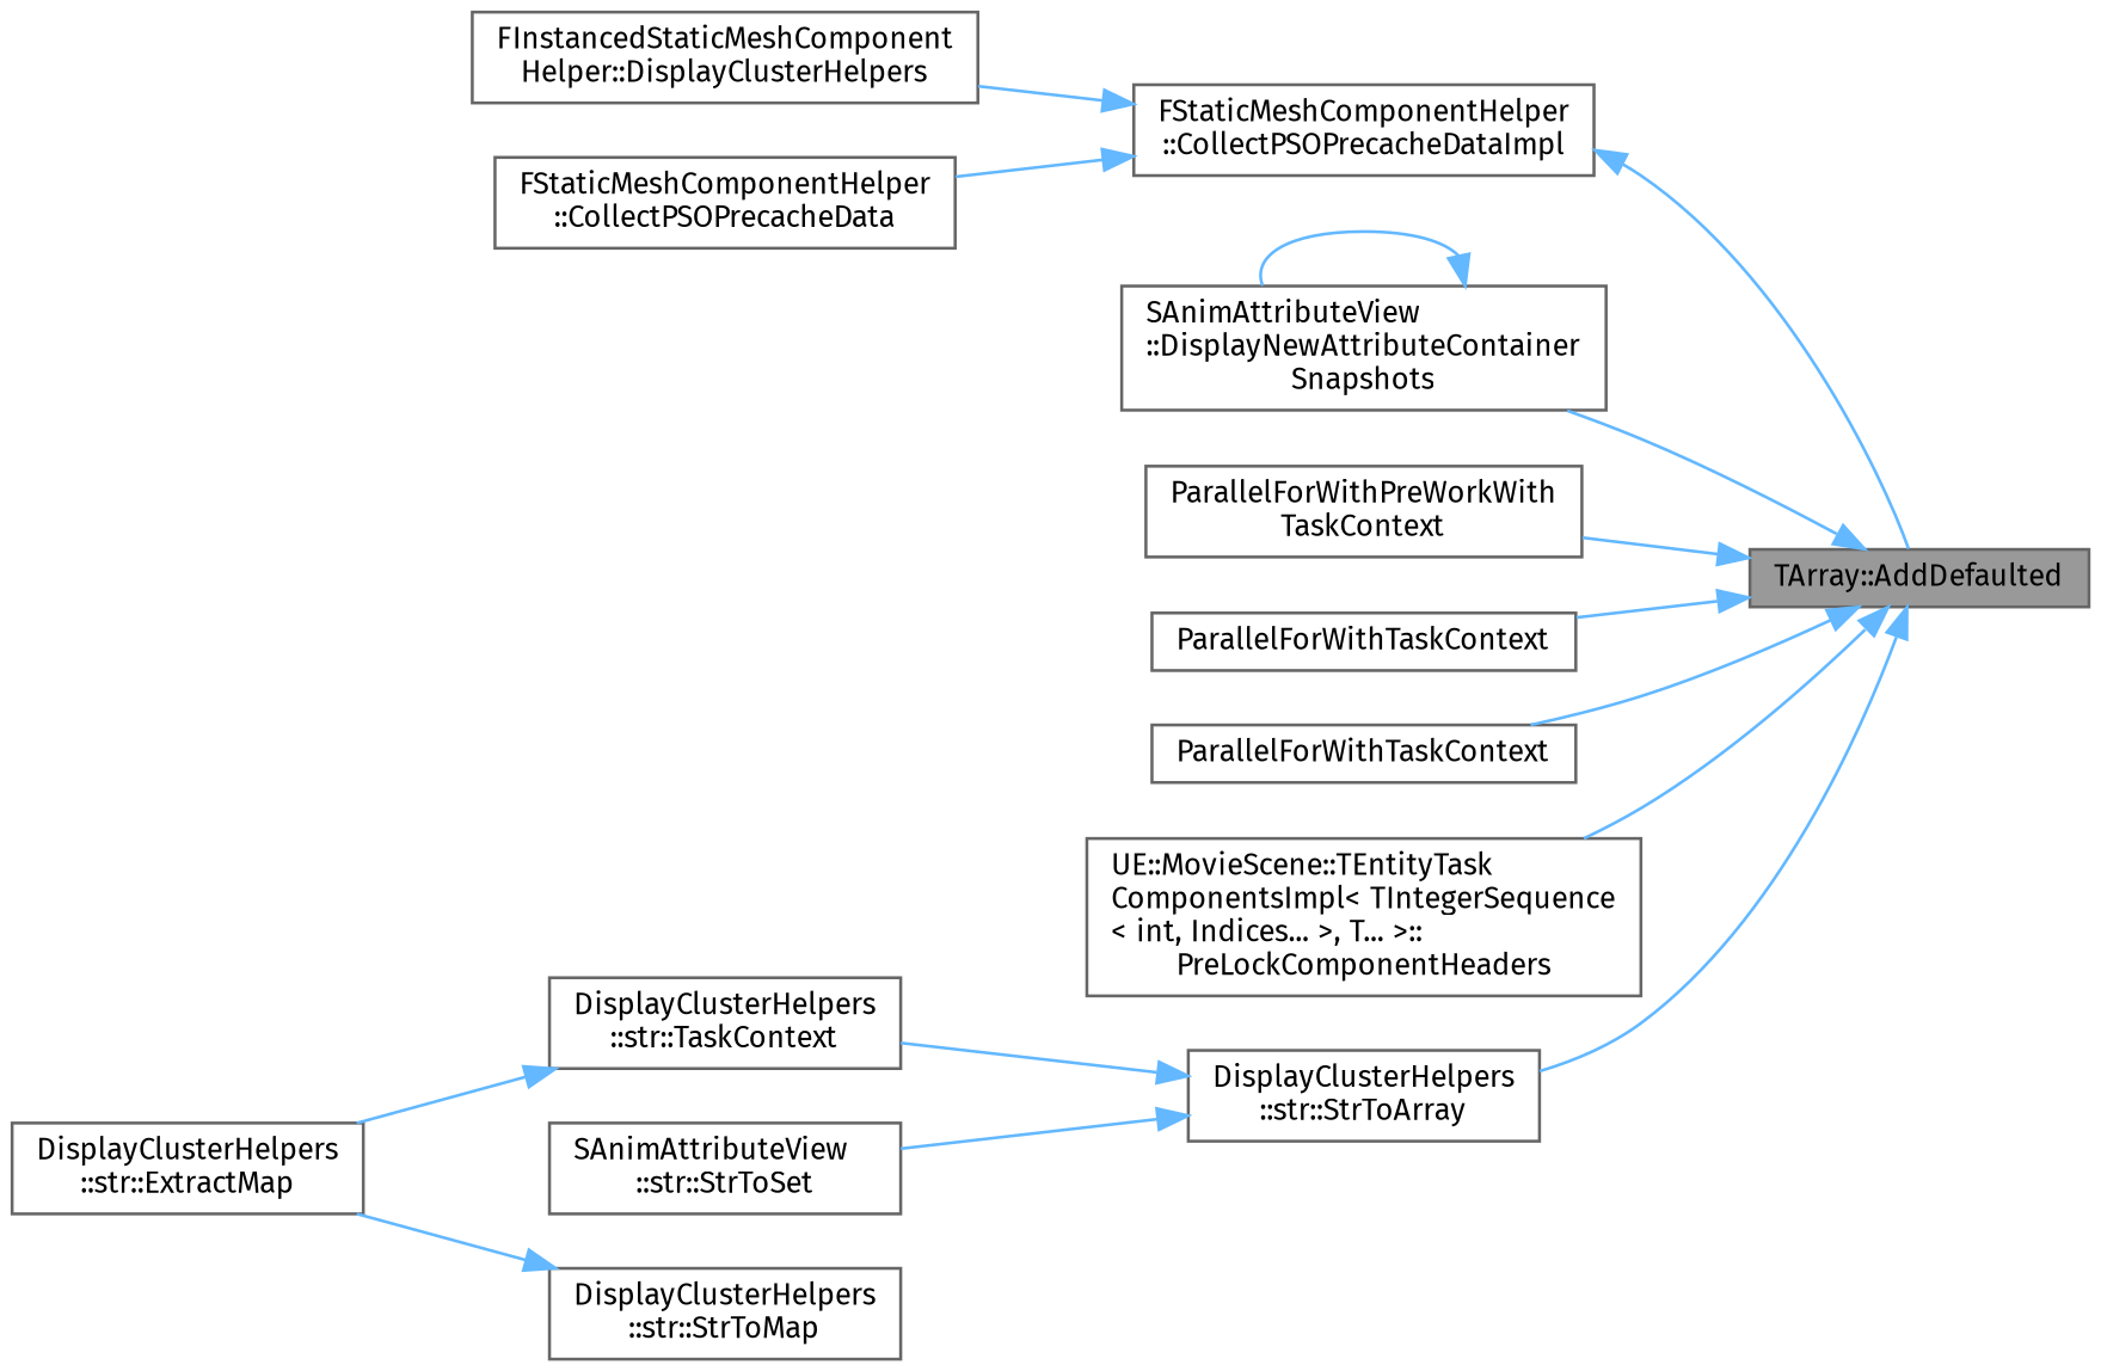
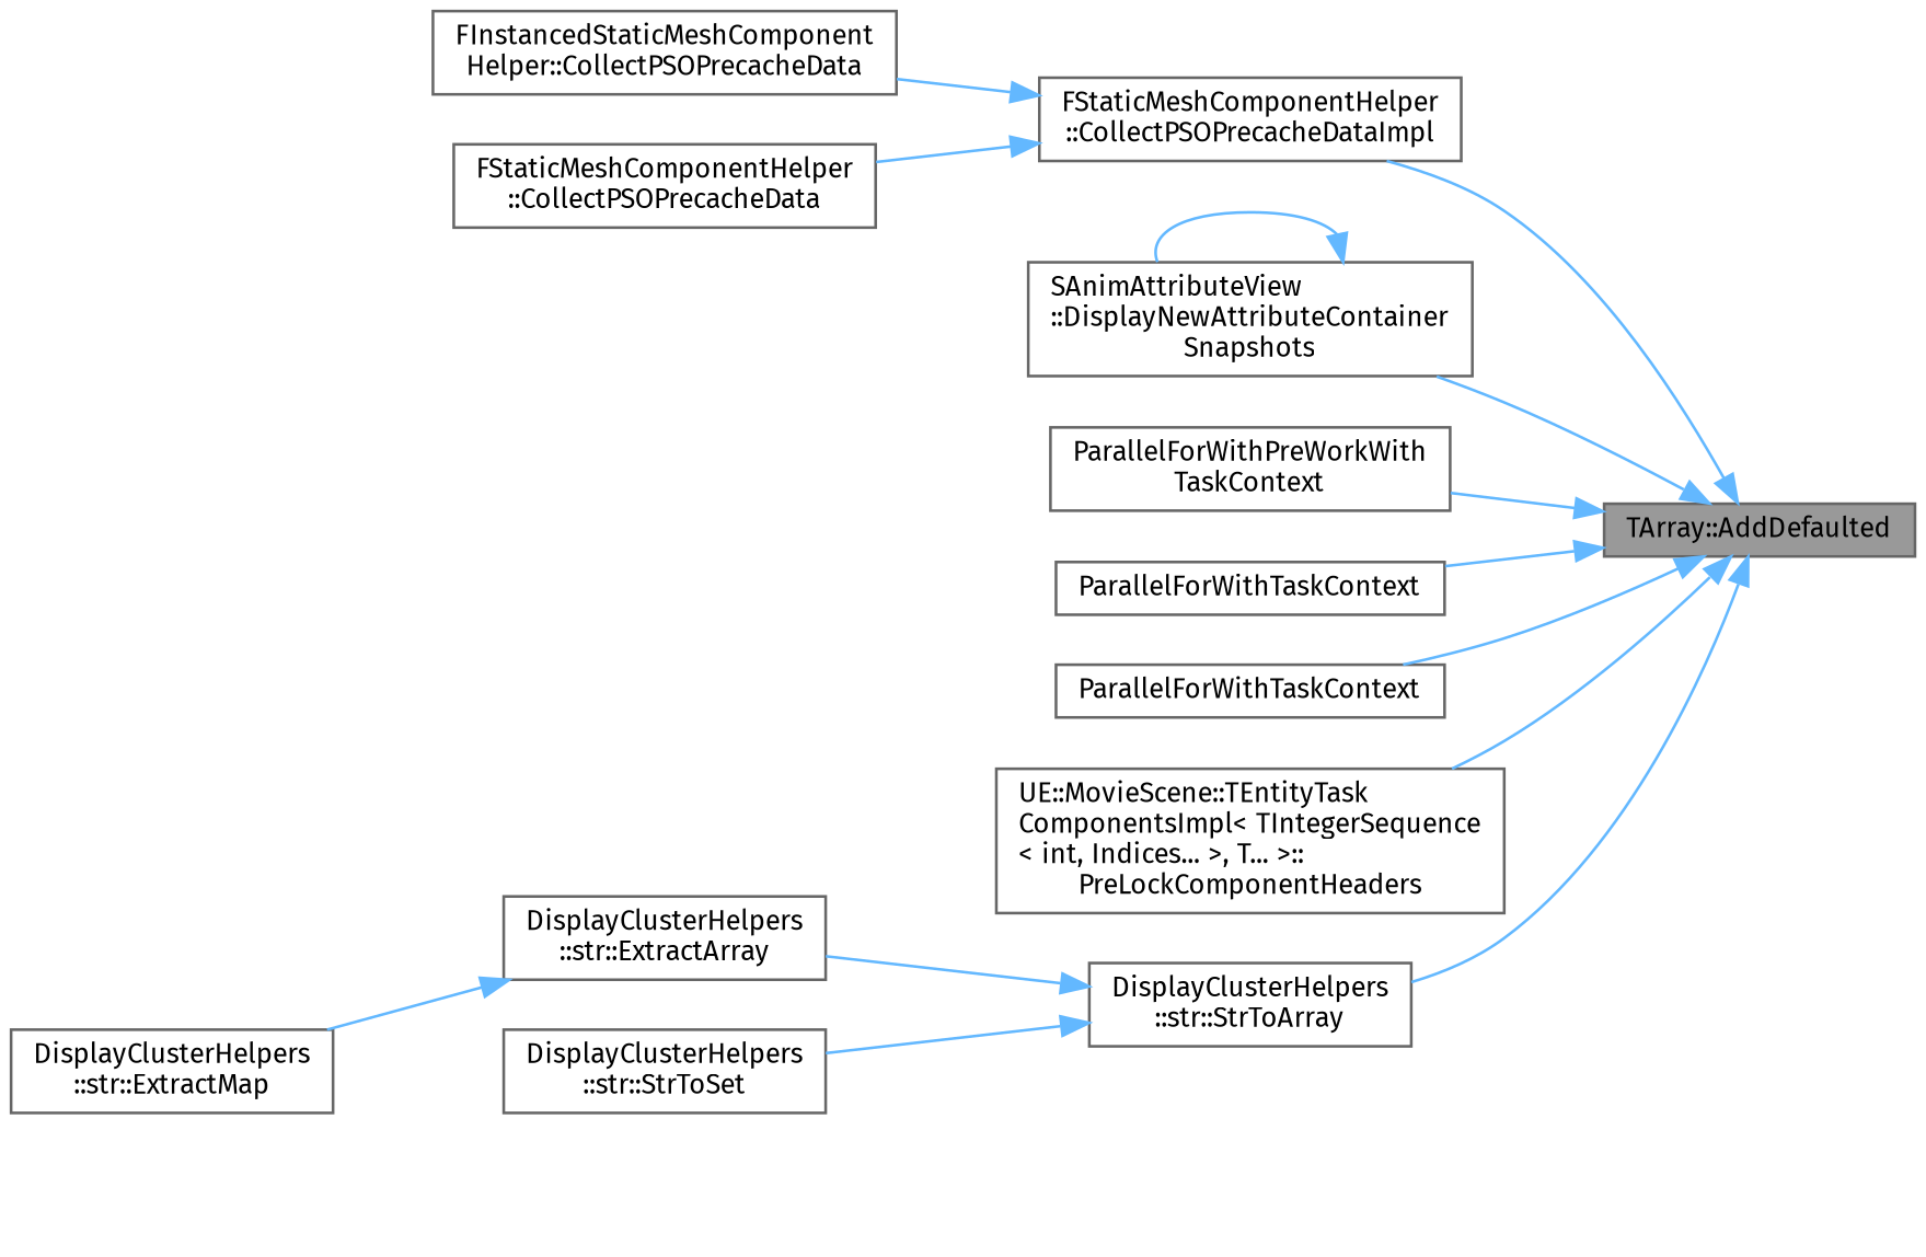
  digraph {
    fontname="Fira Sans"
    rankdir=RL
    node [color=grey40 fillcolor=white fontname="Fira Sans" fontsize=10 shape=box style=filled]
    edge [color=steelblue1 dir=back fontname="Fira Sans" fontsize=10 labelfontname=Helvetica labelfontsize=10 style=solid]
    n1 [color=gray40 fillcolor=grey60 fontcolor=black height=0.2 label="TArray::AddDefaulted" width=0.4]
    n2 [height=0.2 label="FStaticMeshComponentHelper\l::CollectPSOPrecacheDataImpl" width=0.4]
    n3 [height=0.2 label="SAnimAttributeView\l::DisplayNewAttributeContainer\lSnapshots" width=0.4]
    n4 [height=0.2 label="ParallelForWithPreWorkWith\lTaskContext" width=0.4]
    n5 [height=0.2 label=ParallelForWithTaskContext width=0.4]
    n6 [height=0.2 label=ParallelForWithTaskContext width=0.4]
    n7 [height=0.2 label="UE::MovieScene::TEntityTask\lComponentsImpl\< TIntegerSequence\l\< int, Indices... \>, T... \>::\lPreLockComponentHeaders" width=0.4]
    n8 [height=0.2 label="DisplayClusterHelpers\l::str::StrToArray" width=0.4]
-   n9 [height=0.2 label="FInstancedStaticMeshComponent\lHelper::DisplayClusterHelpers" width=0.4]
+   n9 [height=0.2 label="FInstancedStaticMeshComponent\lHelper::CollectPSOPrecacheData" width=0.4]
    n10 [height=0.2 label="FStaticMeshComponentHelper\l::CollectPSOPrecacheData" width=0.4]
-   n11 [height=0.2 label="DisplayClusterHelpers\l::str::TaskContext" width=0.4]
-   n12 [height=0.2 label="SAnimAttributeView\l::str::StrToSet" width=0.4]
+   n11 [height=0.2 label="DisplayClusterHelpers\l::str::ExtractArray" width=0.4]
+   n12 [height=0.2 label="DisplayClusterHelpers\l::str::StrToSet" width=0.4]
    n13 [height=0.2 label="DisplayClusterHelpers\l::str::ExtractMap" width=0.4]
-   n14 [height=0.2 label="DisplayClusterHelpers\l::str::StrToMap" width=0.4]
-   n2 -> n1
+   n1 -> n2
    n1 -> n3
    n1 -> n4
    n1 -> n5
    n1 -> n6
    n1 -> n7
    n1 -> n8
    n2 -> n9
    n2 -> n10
    n3 -> n3
    n8 -> n11
    n8 -> n12
    n11 -> n13
-   n14 -> n13
  }
